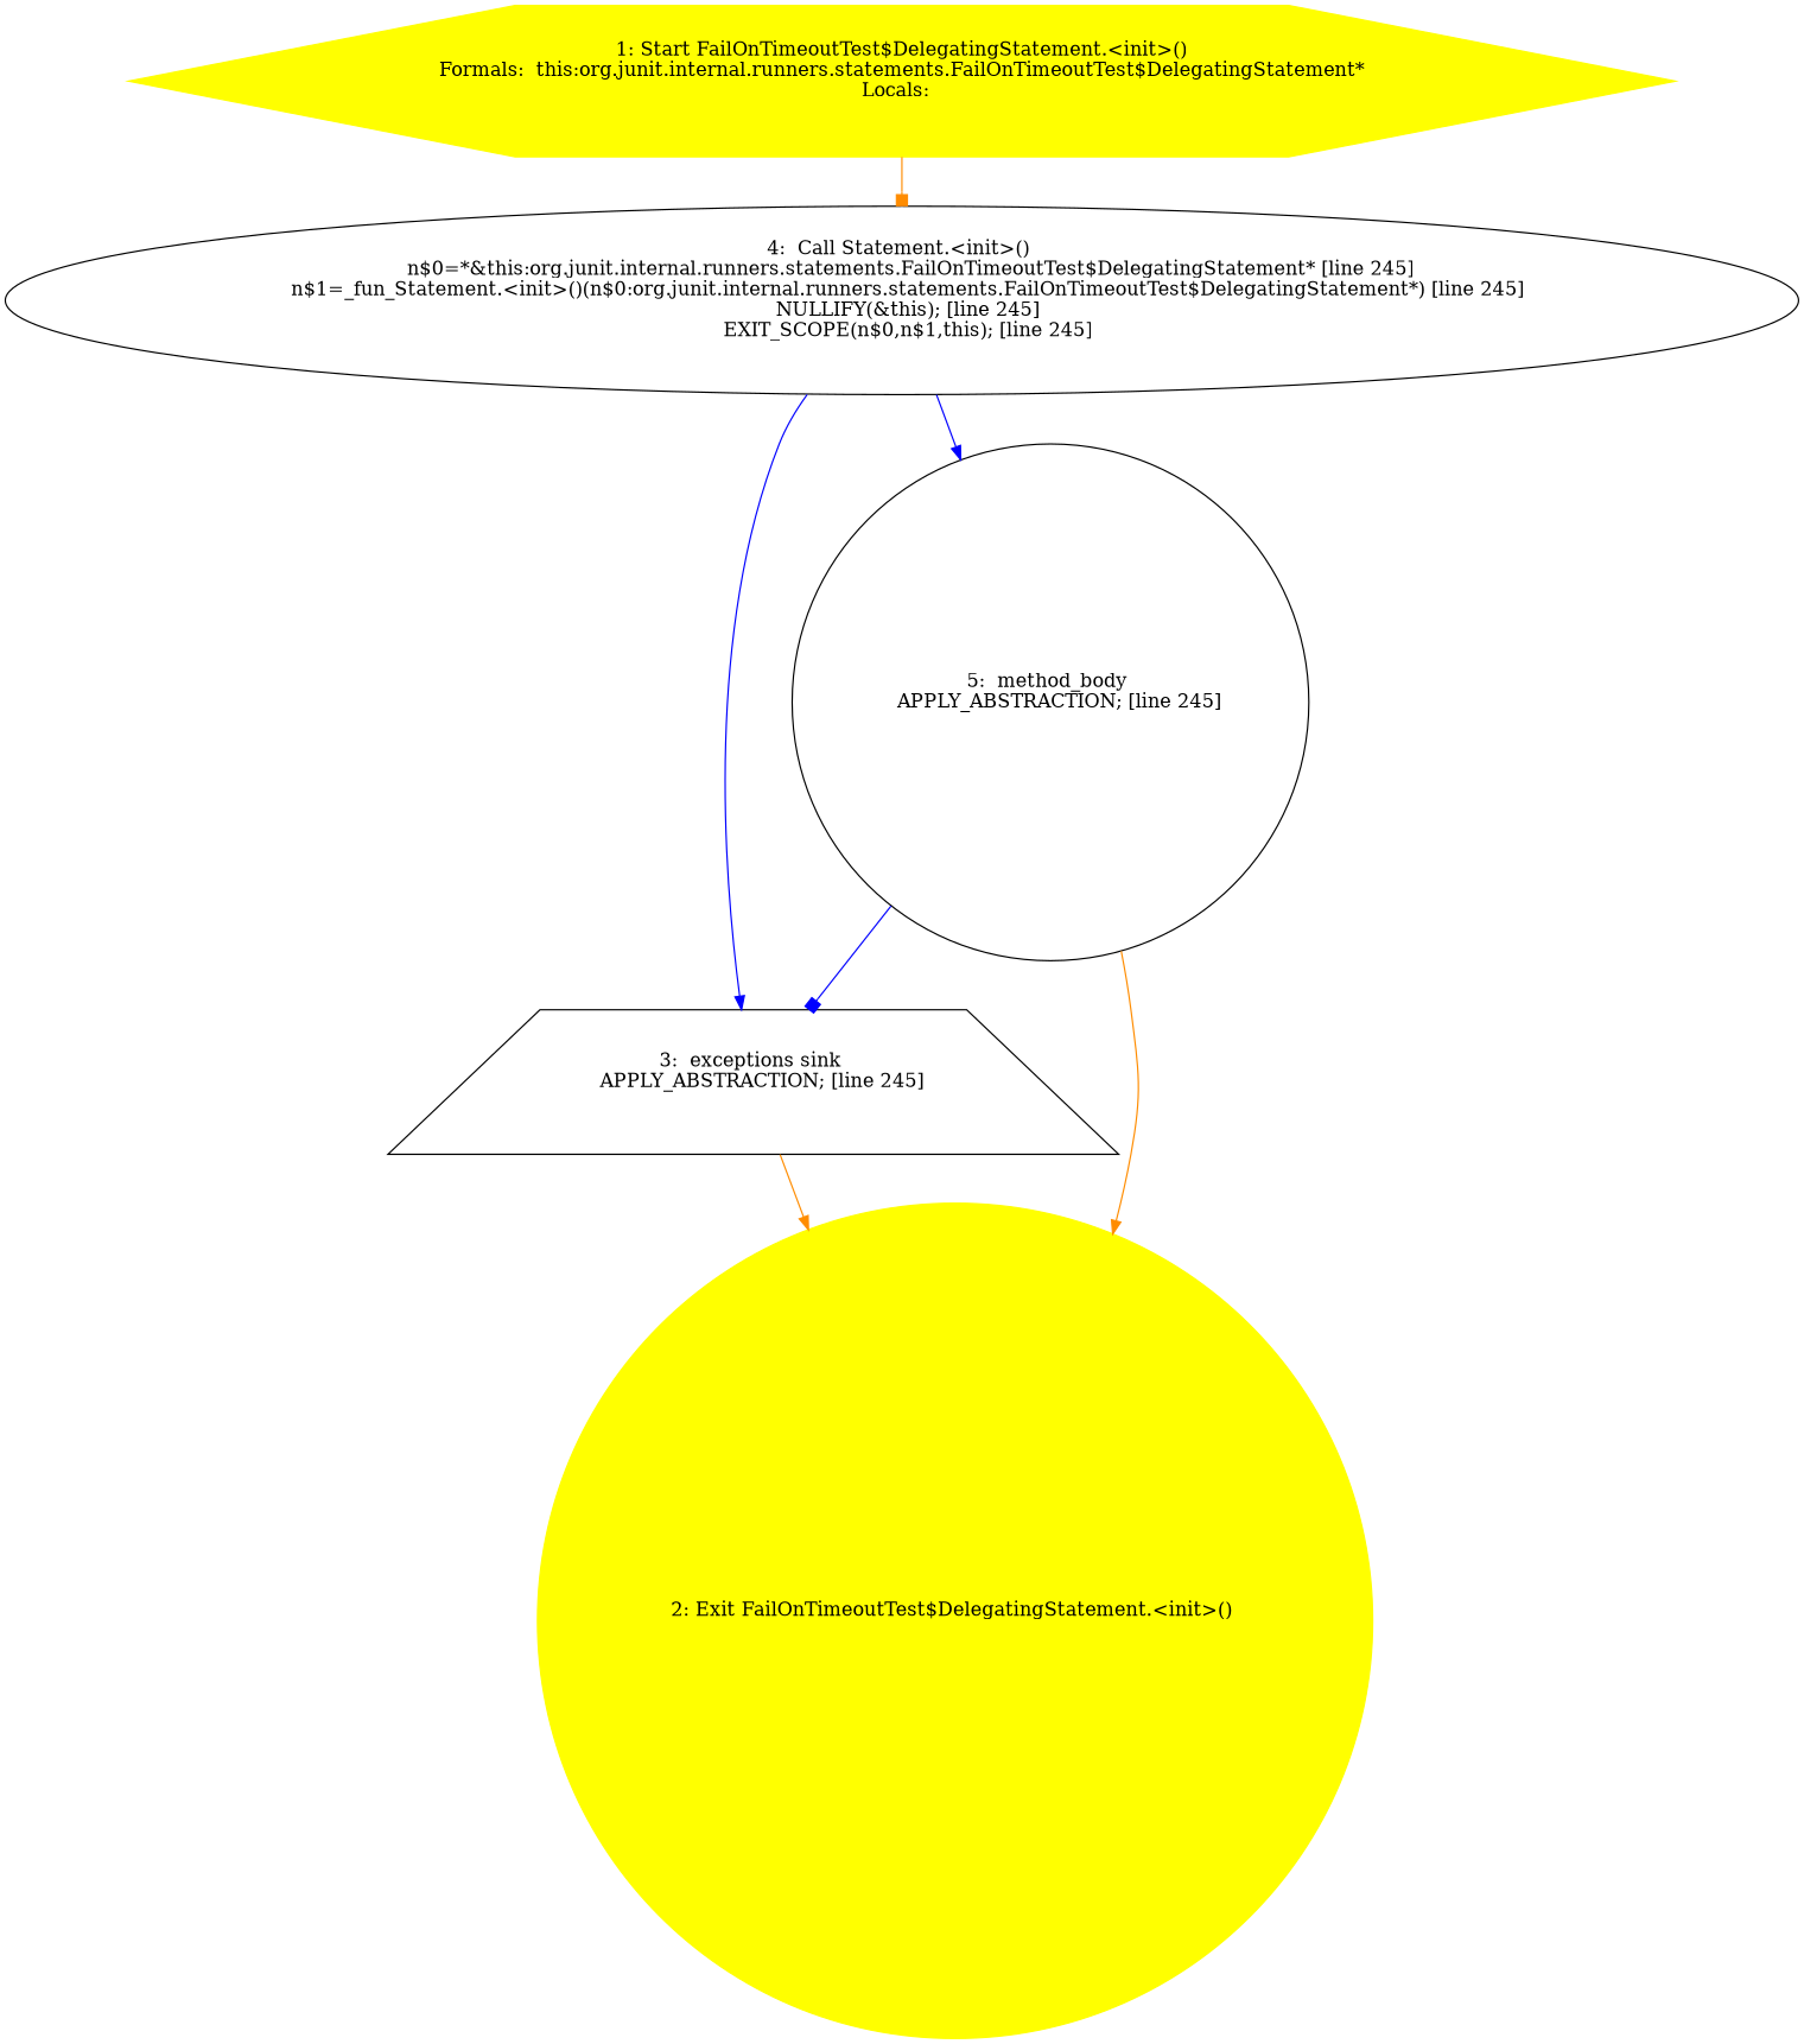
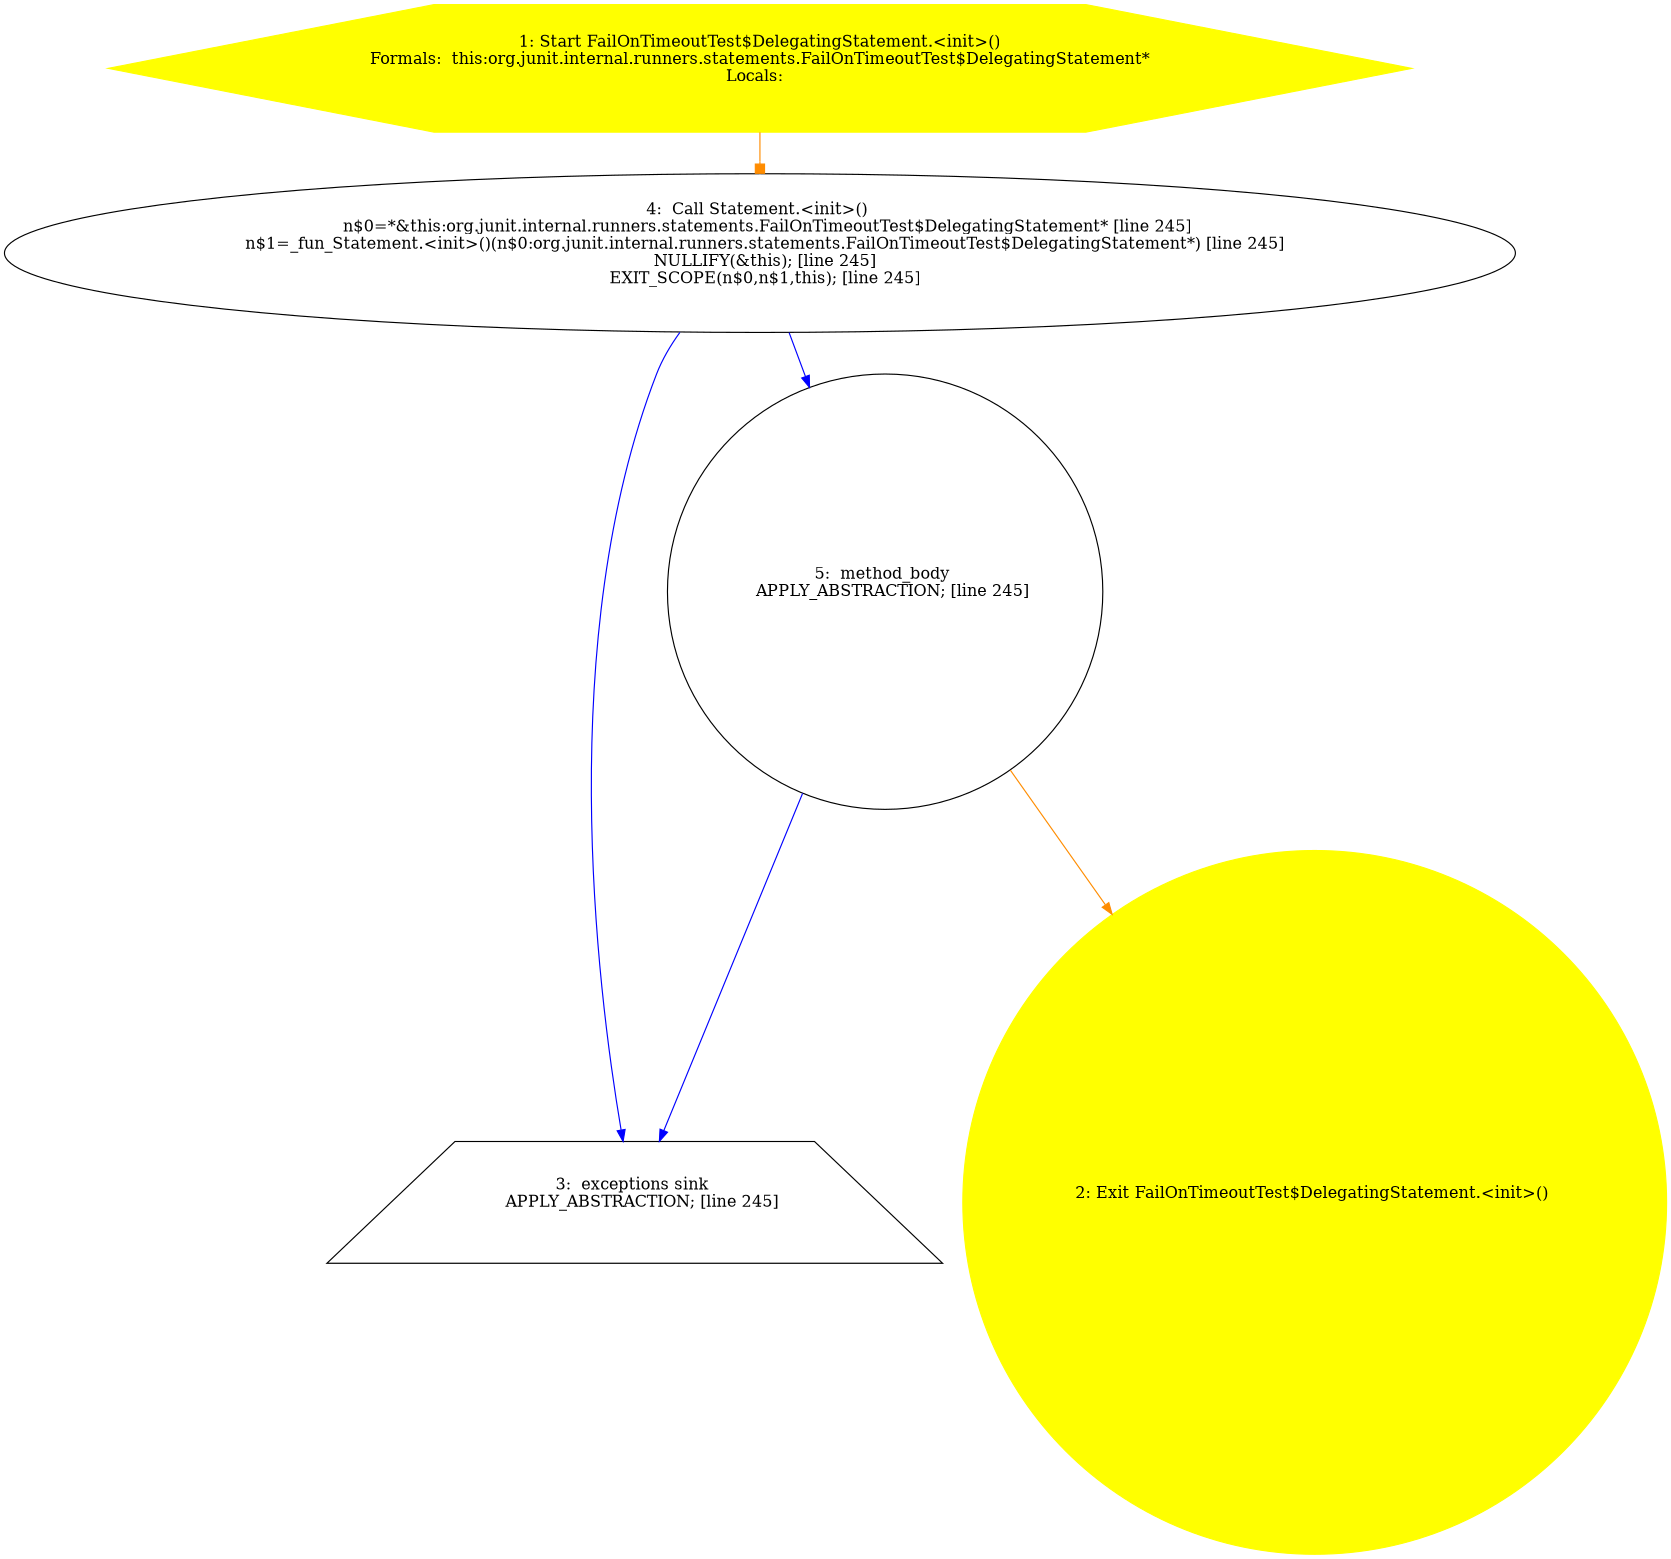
  digraph {
    fontname="DejaVu Serif"
    node [fontname="DejaVu Serif" shape=circle]
    edge [arrowhead=normal color=darkorange fontname="DejaVu Serif"]
    n1 [color=yellow label="1: Start FailOnTimeoutTest$DelegatingStatement.<init>()\nFormals:  this:org.junit.internal.runners.statements.FailOnTimeoutTest$DelegatingStatement*\nLocals:  \n  " shape=hexagon style=filled]
    n2 [label="4:  Call Statement.<init>() \n   n$0=*&this:org.junit.internal.runners.statements.FailOnTimeoutTest$DelegatingStatement* [line 245]\n  n$1=_fun_Statement.<init>()(n$0:org.junit.internal.runners.statements.FailOnTimeoutTest$DelegatingStatement*) [line 245]\n  NULLIFY(&this); [line 245]\n  EXIT_SCOPE(n$0,n$1,this); [line 245]\n " shape=ellipse]
    n3 [label="3:  exceptions sink \n   APPLY_ABSTRACTION; [line 245]\n " shape=trapezium]
    n4 [label="5:  method_body \n   APPLY_ABSTRACTION; [line 245]\n "]
    n5 [color=yellow label="2: Exit FailOnTimeoutTest$DelegatingStatement.<init>() \n  " style=filled]
    n1 -> n2 [arrowhead=box]
    n2 -> n3 [color=blue]
    n2 -> n4 [color=blue]
-   n3 -> n5
-   n4 -> n3 [arrowhead=box color=blue]
+   n4 -> n3 [color=blue]
    n4 -> n5
  }
